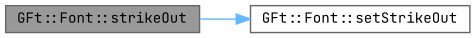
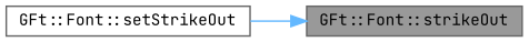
  digraph {
    rankdir=RL
    fontname="JetBrains Mono"
    node [fontname="JetBrains Mono" fontsize=10 shape=box style=filled]
    n1 [color=gray40 fillcolor=grey60 fontcolor=black height=0.2 label="GFt::Font::strikeOut" width=0.4]
    n2 [color=grey40 fillcolor=white height=0.2 label="GFt::Font::setStrikeOut" width=0.4]
-   n2 -> n1 [color=steelblue1 dir=back fontname="JetBrains Mono" fontsize=10 labelfontname=Helvetica labelfontsize=10 style=solid]
+   n1 -> n2 [color=steelblue1 dir=back fontname="JetBrains Mono" fontsize=10 labelfontname=Helvetica labelfontsize=10 style=solid]
  }
